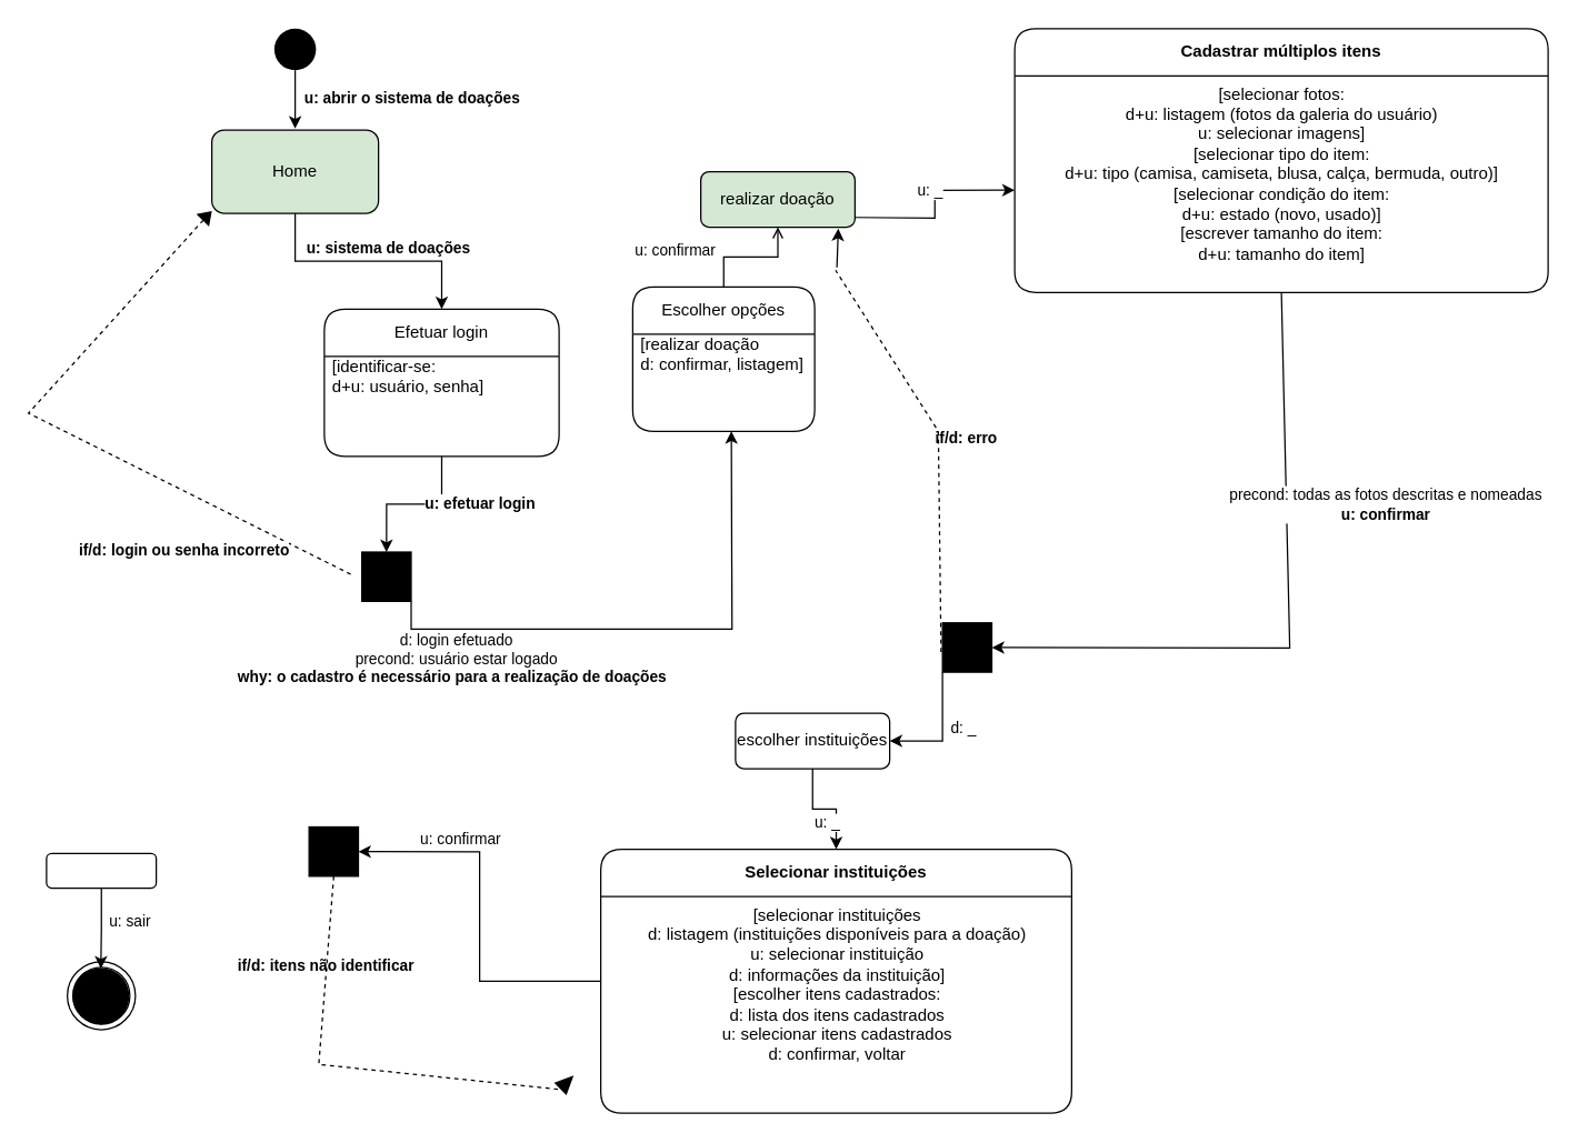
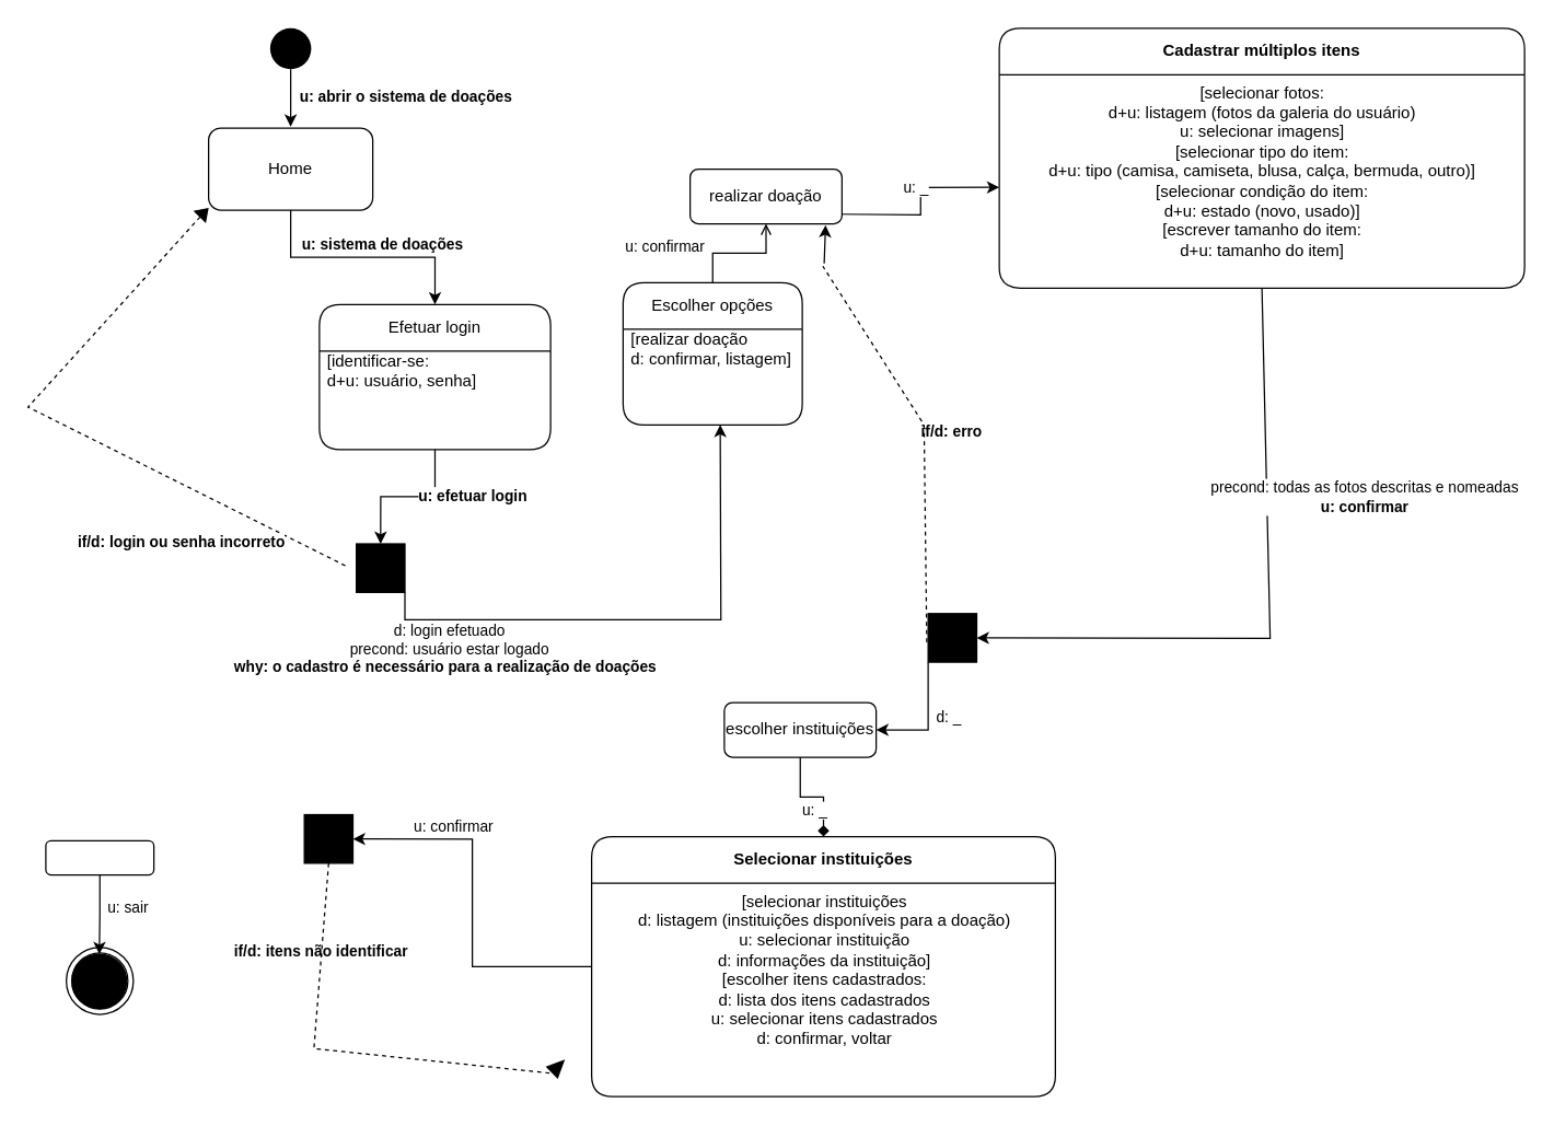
  <mxCell id="0" />
  <mxCell id="1" parent="0" />
  <mxCell id="2" value="" style="ellipse;fillColor=#000000;strokeColor=none;" parent="1" vertex="1"><mxGeometry x="197" y="20" width="30" height="30" as="geometry" /></mxCell>
  <mxCell id="3" value="&lt;b&gt;u: abrir o sistema de doações&lt;/b&gt;" style="endArrow=classic;html=1;rounded=0;exitX=0.5;exitY=1;exitDx=0;exitDy=0;entryX=0.5;entryY=0;entryDx=0;entryDy=0;align=left;" parent="1" source="2" edge="1"><mxGeometry x="-0.048" y="5" width="50" height="50" relative="1" as="geometry"><mxPoint x="377" y="90" as="sourcePoint" /><mxPoint x="212" y="92" as="targetPoint" /><mxPoint as="offset" /></mxGeometry></mxCell>
  <mxCell id="4" style="edgeStyle=orthogonalEdgeStyle;rounded=0;orthogonalLoop=1;jettySize=auto;html=1;exitX=0.5;exitY=1;exitDx=0;exitDy=0;entryX=0.5;entryY=0;entryDx=0;entryDy=0;" parent="1" source="6" target="12" edge="1"><mxGeometry relative="1" as="geometry" /></mxCell>
  <mxCell id="5" value="&lt;b&gt;u: efetuar login&lt;/b&gt;" style="edgeLabel;html=1;align=center;verticalAlign=middle;resizable=0;points=[];" parent="4" vertex="1" connectable="0"><mxGeometry x="-0.05" y="-1" relative="1" as="geometry"><mxPoint x="44" as="offset" /></mxGeometry></mxCell>
  <mxCell id="6" value="Efetuar login" style="swimlane;fontStyle=0;childLayout=stackLayout;horizontal=1;startSize=34;fillColor=none;horizontalStack=0;resizeParent=1;resizeParentMax=0;resizeLast=0;collapsible=1;marginBottom=0;rounded=1;overflow=block;whiteSpace=wrap;autosize=1;resizeHeight=0;resizeWidth=0;resizable=1;expand=1;html=1;" parent="1" vertex="1"><mxGeometry x="233" y="222" width="169" height="106" as="geometry"><mxRectangle x="361" y="280" width="120" height="30" as="alternateBounds" /></mxGeometry></mxCell>
  <mxCell id="7" value="[identificar-se:&lt;div&gt;&lt;/div&gt;&lt;div&gt;d+u: usuário, senha]&lt;/div&gt;" style="text;strokeColor=none;fillColor=none;align=left;verticalAlign=top;spacingLeft=4;spacingRight=4;overflow=visible;rotatable=0;points=[[0,0.5],[1,0.5]];portConstraint=eastwest;labelPadding=0;autosize=1;movable=0;html=1;fontStyle=0" parent="6" vertex="1"><mxGeometry y="28" width="131" height="41" as="geometry" /></mxCell>
  <mxCell id="8" style="edgeStyle=orthogonalEdgeStyle;rounded=0;orthogonalLoop=1;jettySize=auto;html=1;exitX=0.5;exitY=1;exitDx=0;exitDy=0;" parent="1" source="10" target="6" edge="1"><mxGeometry relative="1" as="geometry" /></mxCell>
  <mxCell id="9" value="&lt;b&gt;u: sistema de doações&lt;/b&gt;" style="edgeLabel;html=1;align=center;verticalAlign=middle;resizable=0;points=[];" parent="8" vertex="1" connectable="0"><mxGeometry x="-0.665" y="2" relative="1" as="geometry"><mxPoint x="64" y="-5" as="offset" /></mxGeometry></mxCell>
- <mxCell id="10" value="Home" style="rounded=1;whiteSpace=wrap;html=1;fillColor=#d5e8d4;" parent="1" vertex="1"><mxGeometry x="152" y="93" width="120" height="60" as="geometry" /></mxCell>
+ <mxCell id="10" value="Home" style="rounded=1;whiteSpace=wrap;html=1;" parent="1" vertex="1"><mxGeometry x="152" y="93" width="120" height="60" as="geometry" /></mxCell>
  <mxCell id="11" style="edgeStyle=orthogonalEdgeStyle;rounded=0;orthogonalLoop=1;jettySize=auto;html=1;exitX=1;exitY=1;exitDx=0;exitDy=0;" parent="1" source="12" edge="1"><mxGeometry relative="1" as="geometry"><mxPoint x="526" y="310" as="targetPoint" /></mxGeometry></mxCell>
  <mxCell id="12" value="" style="whiteSpace=wrap;html=1;aspect=fixed;fillColor=#000000;" parent="1" vertex="1"><mxGeometry x="260" y="397" width="35.5" height="35.5" as="geometry" /></mxCell>
  <mxCell id="13" value="" style="endArrow=none;dashed=1;html=1;rounded=0;" parent="1" source="15" edge="1"><mxGeometry width="50" height="50" relative="1" as="geometry"><mxPoint x="258" y="429.5" as="sourcePoint" /><mxPoint x="147" y="156" as="targetPoint" /><Array as="points" /></mxGeometry></mxCell>
  <mxCell id="14" value="" style="endArrow=none;dashed=1;html=1;rounded=0;" parent="1" target="15" edge="1"><mxGeometry width="50" height="50" relative="1" as="geometry"><mxPoint x="252" y="413" as="sourcePoint" /><mxPoint x="147" y="156" as="targetPoint" /><Array as="points"><mxPoint x="20" y="297" /></Array></mxGeometry></mxCell>
  <mxCell id="15" value="" style="triangle;whiteSpace=wrap;html=1;fillColor=#000000;rotation=-45;" parent="1" vertex="1"><mxGeometry x="144.59" y="149.41" width="8" height="11" as="geometry" /></mxCell>
  <mxCell id="16" value="&lt;b&gt;if/d: login ou senha incorreto&lt;/b&gt;" style="edgeLabel;html=1;align=center;verticalAlign=middle;resizable=0;points=[];" parent="1" vertex="1" connectable="0"><mxGeometry x="20" y="403" as="geometry"><mxPoint x="111" y="-8" as="offset" /></mxGeometry></mxCell>
  <mxCell id="17" value="&lt;div&gt;d: login efetuado&lt;/div&gt;&lt;div&gt;precond: usuário estar logado&lt;/div&gt;&lt;div&gt;&lt;b&gt;why: o cadastro é necessário para a realização de doações&amp;nbsp;&amp;nbsp;&lt;/b&gt;&lt;/div&gt;" style="edgeLabel;html=1;align=center;verticalAlign=middle;resizable=0;points=[];" parent="1" vertex="1" connectable="0"><mxGeometry x="327" y="473" as="geometry" /></mxCell>
  <mxCell id="18" style="edgeStyle=orthogonalEdgeStyle;rounded=0;orthogonalLoop=1;jettySize=auto;html=1;exitX=1;exitY=0.5;exitDx=0;exitDy=0;entryX=0;entryY=0.528;entryDx=0;entryDy=0;entryPerimeter=0;" parent="1" target="21" edge="1"><mxGeometry relative="1" as="geometry"><mxPoint x="614" y="156" as="sourcePoint" /><mxPoint x="744" y="253.5" as="targetPoint" /></mxGeometry></mxCell>
- <mxCell id="19" value="realizar doação" style="rounded=1;whiteSpace=wrap;html=1;fillColor=#d5e8d4;" parent="1" vertex="1"><mxGeometry x="504" y="123" width="111" height="40" as="geometry" /></mxCell>
+ <mxCell id="19" value="realizar doação" style="rounded=1;whiteSpace=wrap;html=1;" parent="1" vertex="1"><mxGeometry x="504" y="123" width="111" height="40" as="geometry" /></mxCell>
  <mxCell id="20" value="&lt;b&gt;Cadastrar múltiplos itens&lt;/b&gt;" style="swimlane;fontStyle=0;childLayout=stackLayout;horizontal=1;startSize=34;fillColor=none;horizontalStack=0;resizeParent=1;resizeParentMax=0;resizeLast=0;collapsible=1;marginBottom=0;rounded=1;overflow=block;whiteSpace=wrap;autosize=1;resizeHeight=0;resizeWidth=0;resizable=1;expand=1;html=1;" parent="1" vertex="1"><mxGeometry x="730" y="20" width="384" height="190" as="geometry"><mxRectangle x="775" y="407" width="120" height="30" as="alternateBounds" /></mxGeometry></mxCell>
  <mxCell id="21" value="[selecionar fotos:&lt;div&gt;d+u: listagem (fotos da galeria do usuário)&lt;/div&gt;&lt;div&gt;u: selecionar imagens]&lt;/div&gt;&lt;div&gt;[selecionar tipo do item:&lt;/div&gt;&lt;div&gt;d+u: tipo (camisa, camiseta, blusa, calça, bermuda, outro)&lt;span style=&quot;background-color: initial;&quot;&gt;]&lt;/span&gt;&lt;/div&gt;&lt;div&gt;&lt;span style=&quot;background-color: initial;&quot;&gt;[selecionar condição do item:&lt;/span&gt;&lt;/div&gt;&lt;div&gt;&lt;span style=&quot;background-color: initial;&quot;&gt;d+u: estado (novo, usado)]&lt;/span&gt;&lt;/div&gt;&lt;div&gt;&lt;span style=&quot;background-color: initial;&quot;&gt;[escrever tamanho do item:&lt;/span&gt;&lt;/div&gt;&lt;div&gt;&lt;span style=&quot;background-color: initial;&quot;&gt;d+u: tamanho do item]&lt;/span&gt;&lt;/div&gt;&lt;div&gt;&lt;div&gt;&lt;br&gt;&lt;/div&gt;&lt;/div&gt;" style="text;html=1;align=center;verticalAlign=middle;resizable=0;points=[];autosize=1;strokeColor=none;fillColor=none;" parent="20" vertex="1"><mxGeometry y="34" width="384" height="156" as="geometry" /></mxCell>
  <mxCell id="22" value="" style="ellipse;shape=doubleEllipse;whiteSpace=wrap;html=1;aspect=fixed;fillColor=#FFFFFF;" parent="1" vertex="1"><mxGeometry x="48" y="692" width="49" height="49" as="geometry" /></mxCell>
  <mxCell id="23" value="" style="ellipse;whiteSpace=wrap;html=1;aspect=fixed;fillColor=#000000;" parent="1" vertex="1"><mxGeometry x="52.25" y="697" width="39.75" height="39.75" as="geometry" /></mxCell>
  <mxCell id="24" style="edgeStyle=orthogonalEdgeStyle;rounded=0;orthogonalLoop=1;jettySize=auto;html=1;exitX=0.5;exitY=1;exitDx=0;exitDy=0;entryX=0.5;entryY=0;entryDx=0;entryDy=0;" parent="1" source="26" target="23" edge="1"><mxGeometry relative="1" as="geometry" /></mxCell>
  <mxCell id="25" value="u: sair" style="edgeLabel;html=1;align=center;verticalAlign=middle;resizable=0;points=[];" parent="24" vertex="1" connectable="0"><mxGeometry x="-0.007" relative="1" as="geometry"><mxPoint x="20" y="-5" as="offset" /></mxGeometry></mxCell>
  <mxCell id="26" value="" style="rounded=1;whiteSpace=wrap;html=1;" parent="1" vertex="1"><mxGeometry x="33" y="614" width="79" height="25" as="geometry" /></mxCell>
  <mxCell id="27" style="edgeStyle=orthogonalEdgeStyle;rounded=0;orthogonalLoop=1;jettySize=auto;html=1;exitX=0;exitY=1;exitDx=0;exitDy=0;entryX=1;entryY=0.5;entryDx=0;entryDy=0;" parent="1" source="28" target="34" edge="1"><mxGeometry relative="1" as="geometry" /></mxCell>
  <mxCell id="28" value="" style="whiteSpace=wrap;html=1;aspect=fixed;fillColor=#000000;" parent="1" vertex="1"><mxGeometry x="678" y="448" width="35.5" height="35.5" as="geometry" /></mxCell>
  <mxCell id="29" value="" style="endArrow=none;dashed=1;html=1;rounded=0;" parent="1" edge="1"><mxGeometry width="50" height="50" relative="1" as="geometry"><mxPoint x="613.743" y="194.9" as="sourcePoint" /><mxPoint x="614" y="194" as="targetPoint" /><Array as="points" /></mxGeometry></mxCell>
  <mxCell id="30" value="" style="endArrow=classic;html=1;rounded=0;exitX=0.5;exitY=1;exitDx=0;exitDy=0;entryX=1;entryY=0.5;entryDx=0;entryDy=0;" parent="1" source="20" target="28" edge="1"><mxGeometry width="50" height="50" relative="1" as="geometry"><mxPoint x="777" y="457" as="sourcePoint" /><mxPoint x="738" y="471" as="targetPoint" /><Array as="points"><mxPoint x="928" y="466" /></Array></mxGeometry></mxCell>
  <mxCell id="31" value="&lt;div&gt;precond: todas as fotos descritas e nomeadas&lt;/div&gt;&lt;div&gt;&lt;b&gt;u: confirmar&lt;/b&gt;&lt;/div&gt;" style="edgeLabel;html=1;align=center;verticalAlign=middle;resizable=0;points=[];" parent="1" vertex="1" connectable="0"><mxGeometry x="996" y="362" as="geometry" /></mxCell>
  <mxCell id="32" value="&lt;b&gt;if/d: erro&lt;/b&gt;" style="edgeLabel;html=1;align=center;verticalAlign=middle;resizable=0;points=[];" parent="1" vertex="1" connectable="0"><mxGeometry x="583" y="322" as="geometry"><mxPoint x="111" y="-8" as="offset" /></mxGeometry></mxCell>
- <mxCell id="33" style="edgeStyle=orthogonalEdgeStyle;rounded=0;orthogonalLoop=1;jettySize=auto;html=1;exitX=0.5;exitY=1;exitDx=0;exitDy=0;entryX=0.5;entryY=0;entryDx=0;entryDy=0;" parent="1" source="34" target="36" edge="1"><mxGeometry relative="1" as="geometry" /></mxCell>
+ <mxCell id="33" style="edgeStyle=orthogonalEdgeStyle;rounded=0;orthogonalLoop=1;jettySize=auto;html=1;exitX=0.5;exitY=1;exitDx=0;exitDy=0;entryX=0.5;entryY=0;entryDx=0;entryDy=0;endArrow=diamond;" parent="1" source="34" target="36" edge="1"><mxGeometry relative="1" as="geometry" /></mxCell>
  <mxCell id="34" value="escolher instituições" style="rounded=1;whiteSpace=wrap;html=1;" parent="1" vertex="1"><mxGeometry x="529" y="513" width="111" height="40" as="geometry" /></mxCell>
  <mxCell id="35" value="" style="edgeStyle=orthogonalEdgeStyle;rounded=0;orthogonalLoop=1;jettySize=auto;html=1;entryX=1;entryY=0.5;entryDx=0;entryDy=0;" parent="1" source="36" target="41" edge="1"><mxGeometry relative="1" as="geometry"><mxPoint x="333" y="707" as="targetPoint" /></mxGeometry></mxCell>
  <mxCell id="36" value="&lt;b&gt;Selecionar instituições&lt;/b&gt;" style="swimlane;fontStyle=0;childLayout=stackLayout;horizontal=1;startSize=34;fillColor=none;horizontalStack=0;resizeParent=1;resizeParentMax=0;resizeLast=0;collapsible=1;marginBottom=0;rounded=1;overflow=block;whiteSpace=wrap;autosize=1;resizeHeight=0;resizeWidth=0;resizable=1;expand=1;html=1;" parent="1" vertex="1"><mxGeometry x="432" y="611" width="339" height="190" as="geometry"><mxRectangle x="775" y="407" width="120" height="30" as="alternateBounds" /></mxGeometry></mxCell>
  <mxCell id="37" value="[selecionar instituições&lt;div&gt;d: listagem (instituições disponíveis para a doação)&lt;/div&gt;&lt;div&gt;u: selecionar instituição&lt;/div&gt;&lt;div&gt;d: informações da instituição]&lt;/div&gt;&lt;div&gt;[escolher itens cadastrados:&lt;/div&gt;&lt;div&gt;d: lista dos itens cadastrados&lt;/div&gt;&lt;div&gt;u: selecionar itens cadastrados&lt;/div&gt;&lt;div&gt;d: confirmar, voltar&lt;/div&gt;&lt;div&gt;&lt;br&gt;&lt;/div&gt;&lt;div&gt;&lt;div&gt;&lt;br&gt;&lt;/div&gt;&lt;/div&gt;" style="text;html=1;align=center;verticalAlign=middle;resizable=0;points=[];autosize=1;strokeColor=none;fillColor=none;" parent="36" vertex="1"><mxGeometry y="34" width="339" height="156" as="geometry" /></mxCell>
  <mxCell id="38" value="d: _" style="edgeLabel;html=1;align=center;verticalAlign=middle;resizable=0;points=[];" parent="1" vertex="1" connectable="0"><mxGeometry x="695.75" y="532" as="geometry"><mxPoint x="-3" y="-9" as="offset" /></mxGeometry></mxCell>
  <mxCell id="39" value="u: _" style="edgeLabel;html=1;align=center;verticalAlign=middle;resizable=0;points=[];" parent="1" vertex="1" connectable="0"><mxGeometry x="543" y="313" as="geometry"><mxPoint x="125" y="-177" as="offset" /></mxGeometry></mxCell>
  <mxCell id="40" value="u: _" style="edgeLabel;html=1;align=center;verticalAlign=middle;resizable=0;points=[];" parent="1" vertex="1" connectable="0"><mxGeometry x="705.75" y="542" as="geometry"><mxPoint x="-111" y="49" as="offset" /></mxGeometry></mxCell>
  <mxCell id="41" value="" style="whiteSpace=wrap;html=1;aspect=fixed;fillColor=#000000;" parent="1" vertex="1"><mxGeometry x="222" y="595" width="35.5" height="35.5" as="geometry" /></mxCell>
  <mxCell id="42" value="u: confirmar" style="edgeLabel;html=1;align=center;verticalAlign=middle;resizable=0;points=[];" parent="1" vertex="1" connectable="0"><mxGeometry x="441" y="554" as="geometry"><mxPoint x="-111" y="49" as="offset" /></mxGeometry></mxCell>
  <mxCell id="43" value="&lt;b&gt;if/d: itens não identificar&lt;/b&gt;" style="edgeLabel;html=1;align=center;verticalAlign=middle;resizable=0;points=[];" parent="1" vertex="1" connectable="0"><mxGeometry x="122" y="702" as="geometry"><mxPoint x="111" y="-8" as="offset" /></mxGeometry></mxCell>
  <mxCell id="44" value="" style="endArrow=none;dashed=1;html=1;rounded=0;" parent="1" edge="1"><mxGeometry width="50" height="50" relative="1" as="geometry"><mxPoint x="677" y="469" as="sourcePoint" /><mxPoint x="601" y="194" as="targetPoint" /><Array as="points"><mxPoint x="675" y="310" /></Array></mxGeometry></mxCell>
  <mxCell id="45" value="" style="endArrow=classic;html=1;rounded=0;entryX=0.892;entryY=1.025;entryDx=0;entryDy=0;entryPerimeter=0;" parent="1" target="19" edge="1"><mxGeometry width="50" height="50" relative="1" as="geometry"><mxPoint x="602" y="192" as="sourcePoint" /><mxPoint x="1066" y="233" as="targetPoint" /></mxGeometry></mxCell>
  <mxCell id="46" value="" style="endArrow=none;dashed=1;html=1;rounded=0;exitX=0.5;exitY=1;exitDx=0;exitDy=0;" parent="1" source="41" edge="1"><mxGeometry width="50" height="50" relative="1" as="geometry"><mxPoint x="1016" y="483" as="sourcePoint" /><mxPoint x="402" y="784" as="targetPoint" /><Array as="points"><mxPoint x="229" y="766" /></Array></mxGeometry></mxCell>
  <mxCell id="47" value="" style="triangle;whiteSpace=wrap;html=1;fillColor=#000000;rotation=-45;" parent="1" vertex="1"><mxGeometry x="401.41" y="773.59" width="12" height="11" as="geometry" /></mxCell>
  <mxCell id="48" style="edgeStyle=orthogonalEdgeStyle;rounded=0;orthogonalLoop=1;jettySize=auto;html=1;exitX=0.5;exitY=0;exitDx=0;exitDy=0;entryX=0.5;entryY=1;entryDx=0;entryDy=0;endArrow=open;" edge="1" parent="1" source="49" target="19"><mxGeometry relative="1" as="geometry" /></mxCell>
  <mxCell id="49" value="Escolher opções" style="swimlane;fontStyle=0;childLayout=stackLayout;horizontal=1;startSize=34;fillColor=none;horizontalStack=0;resizeParent=1;resizeParentMax=0;resizeLast=0;collapsible=1;marginBottom=0;rounded=1;overflow=block;whiteSpace=wrap;autosize=1;resizeHeight=0;resizeWidth=0;resizable=1;expand=1;html=1;" vertex="1" parent="1"><mxGeometry x="455" y="206" width="131" height="104" as="geometry"><mxRectangle x="361" y="280" width="120" height="30" as="alternateBounds" /></mxGeometry></mxCell>
  <mxCell id="50" value="[realizar doação&lt;div&gt;&lt;/div&gt;&lt;div&gt;d: confirmar, listagem]&lt;/div&gt;" style="text;strokeColor=none;fillColor=none;align=left;verticalAlign=top;spacingLeft=4;spacingRight=4;overflow=visible;rotatable=0;points=[[0,0.5],[1,0.5]];portConstraint=eastwest;labelPadding=0;autosize=1;movable=0;html=1;fontStyle=0" vertex="1" parent="49"><mxGeometry y="28" width="124" height="41" as="geometry" /></mxCell>
  <mxCell id="51" value="&lt;span style=&quot;color: rgb(0, 0, 0); font-family: Helvetica; font-size: 11px; font-style: normal; font-variant-ligatures: normal; font-variant-caps: normal; font-weight: 400; letter-spacing: normal; orphans: 2; text-align: center; text-indent: 0px; text-transform: none; widows: 2; word-spacing: 0px; -webkit-text-stroke-width: 0px; white-space: nowrap; background-color: rgb(255, 255, 255); text-decoration-thickness: initial; text-decoration-style: initial; text-decoration-color: initial; display: inline !important; float: none;&quot;&gt;u: confirmar&lt;/span&gt;" style="text;whiteSpace=wrap;html=1;" vertex="1" parent="1"><mxGeometry x="455" y="166" width="28" height="22" as="geometry" /></mxCell>
